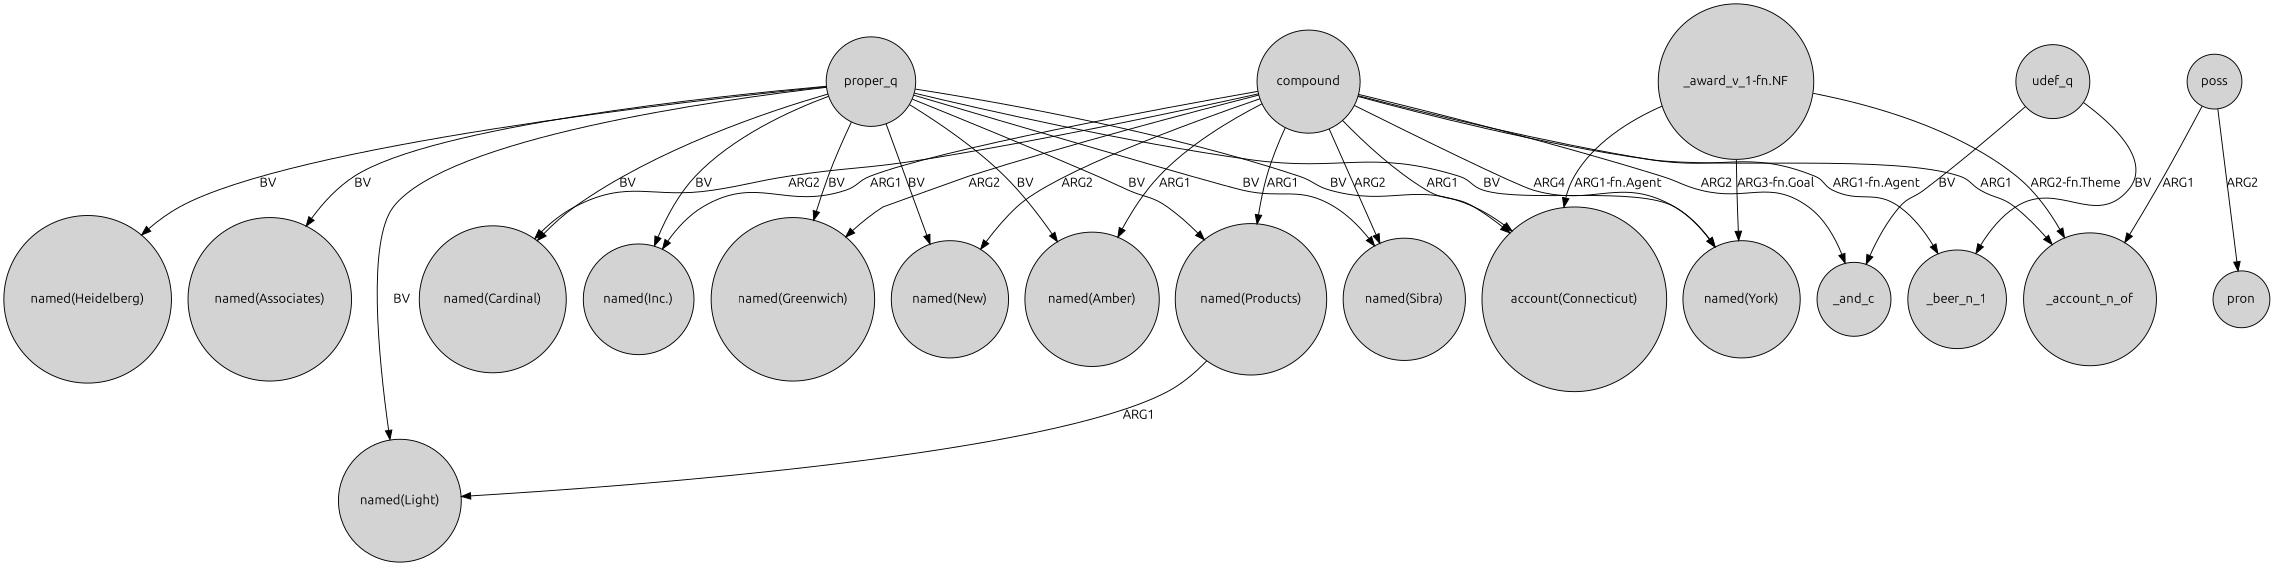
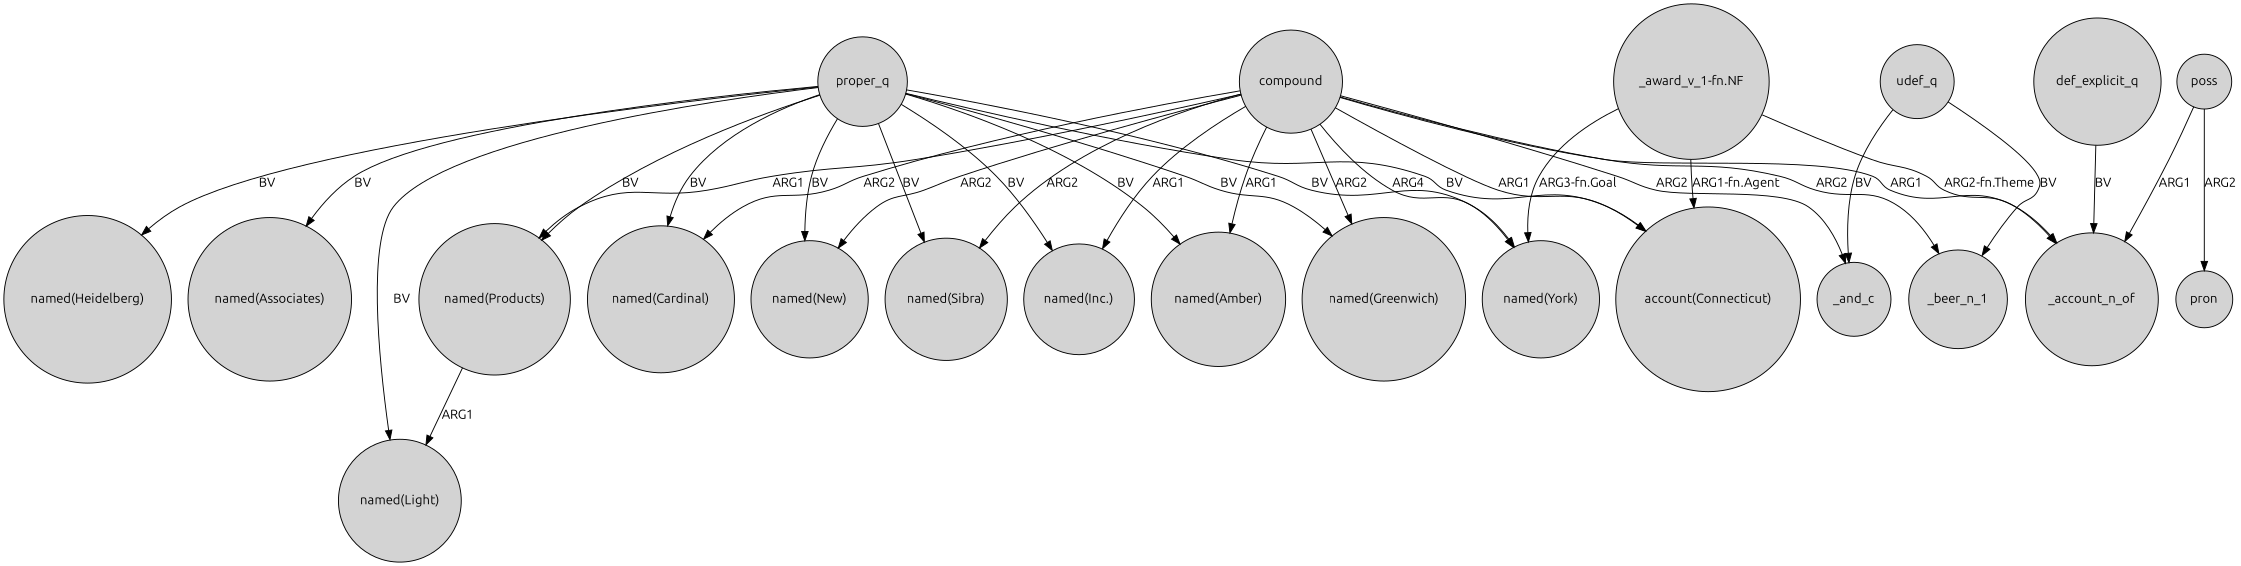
  digraph {
    fontname=Ubuntu
    node [fontname=Ubuntu shape=circle style=filled]
    edge [fontname=Ubuntu]
    compound
    "named(Amber)"
    "named(Inc.)"
    _account_n_of
    "named(New)"
    _beer_n_1
    "named(Sibra)"
    n8 [label="account(Connecticut)"]
    "named(Greenwich)"
    _and_c
    "named(York)"
    "named(Cardinal)"
    "named(Products)"
    "named(Light)"
    proper_q
    "named(Heidelberg)"
    "named(Associates)"
    "_award_v_1-fn.NF"
    poss
    pron
+   def_explicit_q
    udef_q
    compound -> "named(Amber)" [label=ARG1]
    compound -> "named(Inc.)" [label=ARG1]
    compound -> _account_n_of [label=ARG1]
    compound -> "named(New)" [label=ARG2]
-   compound -> _beer_n_1 [label="ARG1-fn.Agent"]
+   compound -> _beer_n_1 [label=ARG2]
    compound -> "named(Sibra)" [label=ARG2]
    compound -> n8 [label=ARG1]
    compound -> "named(Greenwich)" [label=ARG2]
    compound -> _and_c [label=ARG2]
    compound -> "named(York)" [label=ARG4]
    compound -> "named(Cardinal)" [label=ARG2]
    compound -> "named(Products)" [label=ARG1]
    "named(Products)" -> "named(Light)" [label=ARG1]
    proper_q -> "named(Amber)" [label=BV]
    proper_q -> "named(Inc.)" [label=BV]
    proper_q -> "named(New)" [label=BV]
    proper_q -> "named(Sibra)" [label=BV]
    proper_q -> n8 [label=BV]
    proper_q -> "named(Greenwich)" [label=BV]
    proper_q -> "named(York)" [label=BV]
    proper_q -> "named(Cardinal)" [label=BV]
    proper_q -> "named(Products)" [label=BV]
    proper_q -> "named(Light)" [label=BV]
    proper_q -> "named(Heidelberg)" [label=BV]
    proper_q -> "named(Associates)" [label=BV]
    "_award_v_1-fn.NF" -> _account_n_of [label="ARG2-fn.Theme"]
    "_award_v_1-fn.NF" -> n8 [label="ARG1-fn.Agent"]
    "_award_v_1-fn.NF" -> "named(York)" [label="ARG3-fn.Goal"]
    poss -> _account_n_of [label=ARG1]
    poss -> pron [label=ARG2]
+   def_explicit_q -> _account_n_of [label=BV]
    udef_q -> _beer_n_1 [label=BV]
    udef_q -> _and_c [label=BV]
  }
